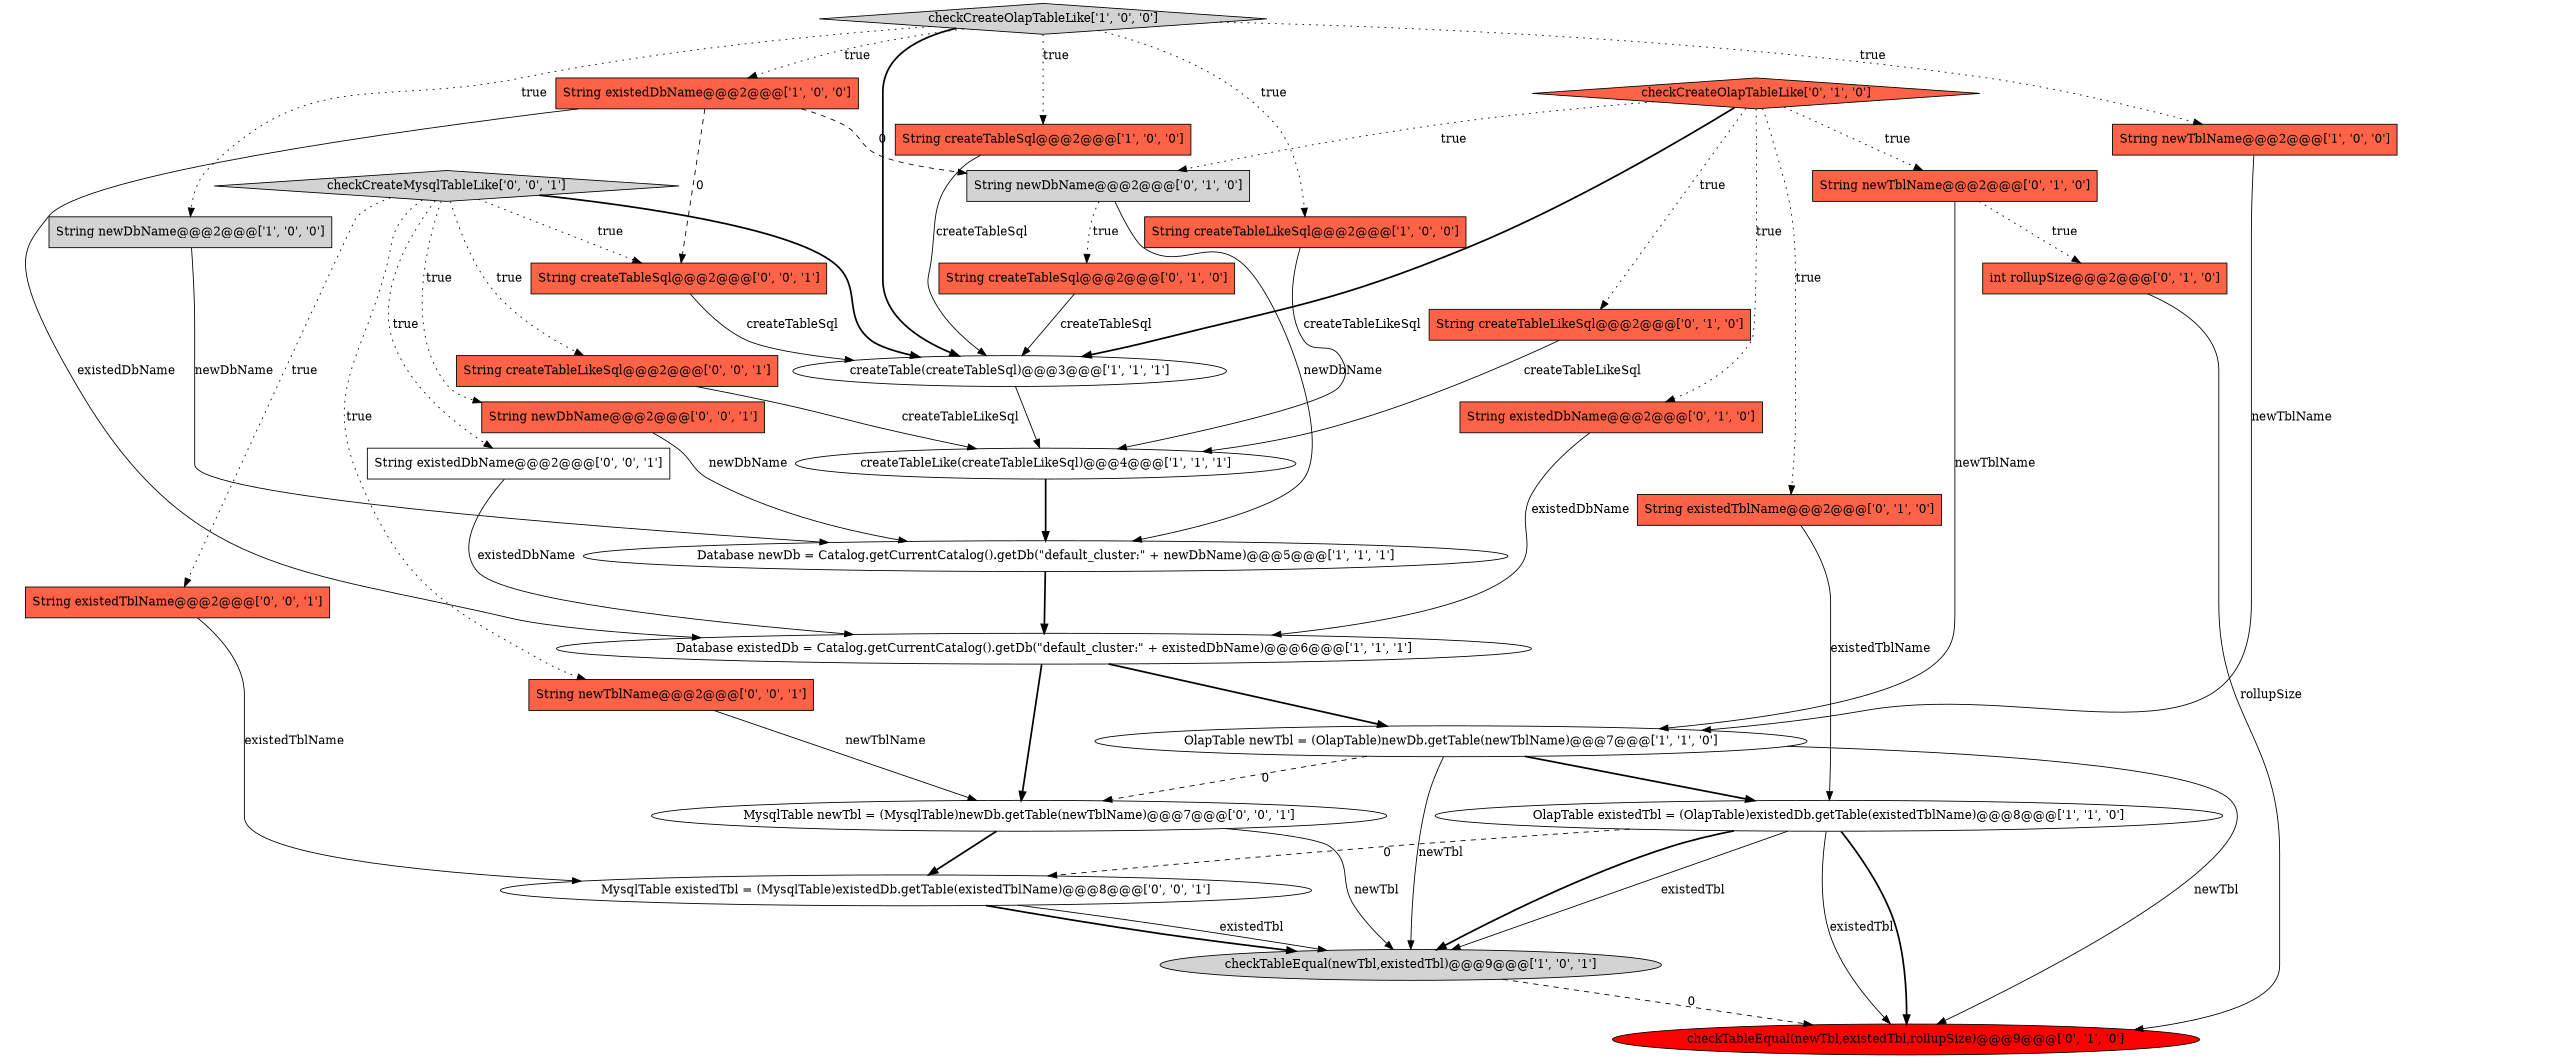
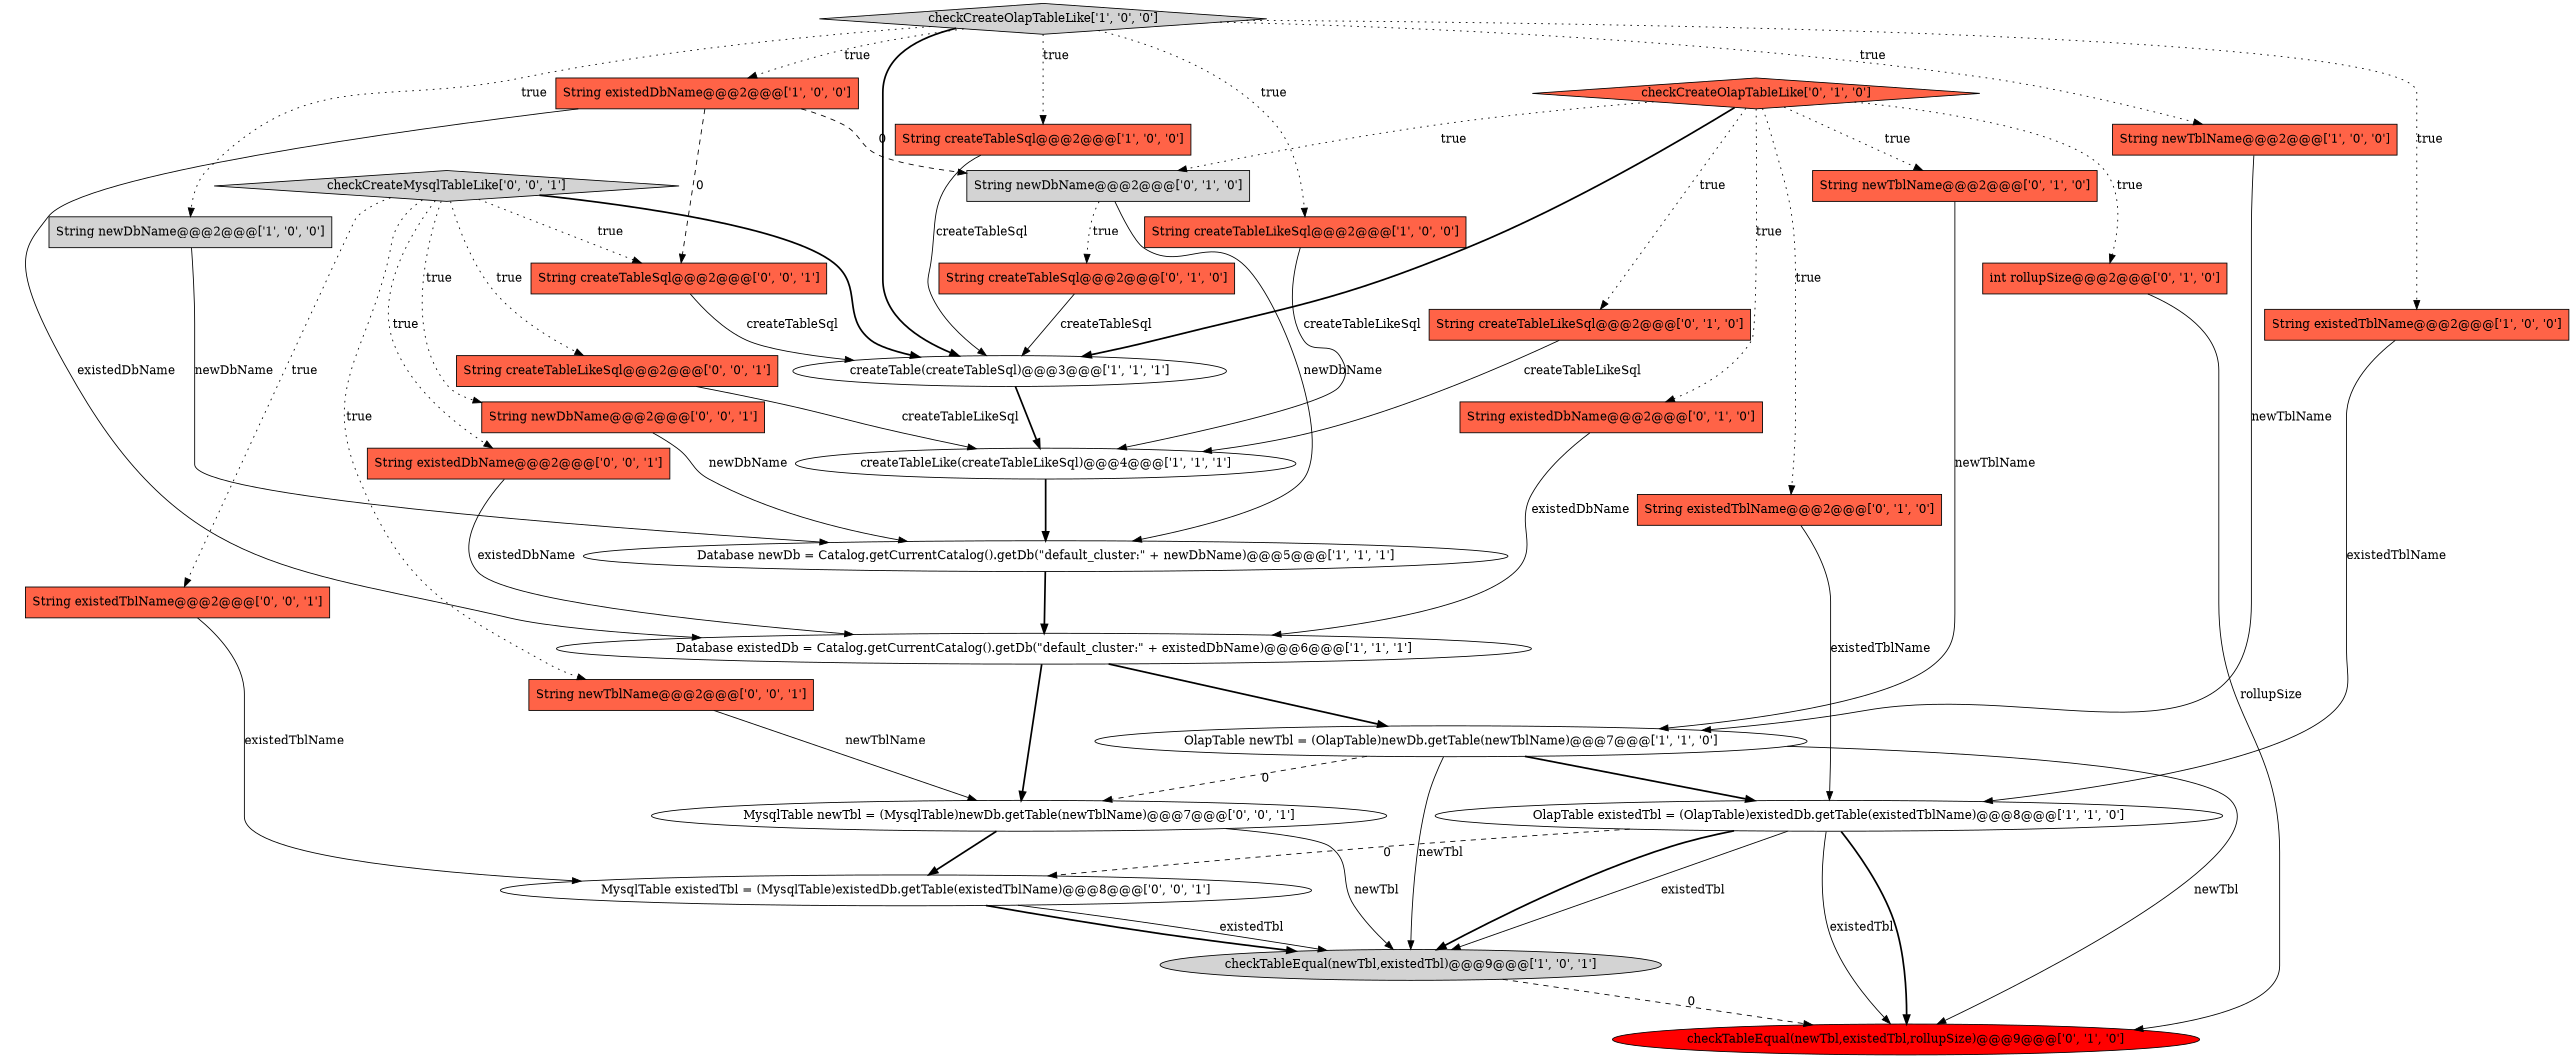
  digraph {
    node [fillcolor=tomato shape=box style=filled]
    edge [style=solid]
    n1 [fillcolor=white label="createTable(createTableSql)@@@3@@@['1', '1', '1']" shape=ellipse]
    n2 [fillcolor=white label="createTableLike(createTableLikeSql)@@@4@@@['1', '1', '1']" shape=ellipse]
    n3 [fillcolor=white label="Database newDb = Catalog.getCurrentCatalog().getDb(\"default_cluster:\" + newDbName)@@@5@@@['1', '1', '1']" shape=ellipse]
    n4 [label="String existedTblName@@@2@@@['0', '0', '1']"]
    n5 [fillcolor=white label="MysqlTable existedTbl = (MysqlTable)existedDb.getTable(existedTblName)@@@8@@@['0', '0', '1']" shape=ellipse]
    n6 [fillcolor=lightgray label="checkTableEqual(newTbl,existedTbl)@@@9@@@['1', '0', '1']" shape=ellipse]
    n7 [label="String newTblName@@@2@@@['0', '1', '0']"]
    n8 [fillcolor=white label="OlapTable newTbl = (OlapTable)newDb.getTable(newTblName)@@@7@@@['1', '1', '0']" shape=ellipse]
    n9 [fillcolor=red label="checkTableEqual(newTbl,existedTbl,rollupSize)@@@9@@@['0', '1', '0']" shape=ellipse]
    n10 [fillcolor=white label="MysqlTable newTbl = (MysqlTable)newDb.getTable(newTblName)@@@7@@@['0', '0', '1']" shape=ellipse]
    n11 [fillcolor=white label="OlapTable existedTbl = (OlapTable)existedDb.getTable(existedTblName)@@@8@@@['1', '1', '0']" shape=ellipse]
    n12 [label="String existedDbName@@@2@@@['1', '0', '0']"]
    n13 [fillcolor=lightgray label="String newDbName@@@2@@@['0', '1', '0']"]
    n14 [fillcolor=white label="Database existedDb = Catalog.getCurrentCatalog().getDb(\"default_cluster:\" + existedDbName)@@@6@@@['1', '1', '1']" shape=ellipse]
    n15 [label="String createTableSql@@@2@@@['0', '0', '1']"]
    n16 [label="String createTableSql@@@2@@@['0', '1', '0']"]
    n17 [label="String createTableLikeSql@@@2@@@['0', '0', '1']"]
    n18 [label="String newTblName@@@2@@@['1', '0', '0']"]
    n19 [fillcolor=lightgray label="checkCreateMysqlTableLike['0', '0', '1']" shape=diamond]
    n20 [label="String newDbName@@@2@@@['0', '0', '1']"]
    n21 [label="String newTblName@@@2@@@['0', '0', '1']"]
-   n22 [fillcolor=white label="String existedDbName@@@2@@@['0', '0', '1']"]
+   n22 [label="String existedDbName@@@2@@@['0', '0', '1']"]
    n23 [fillcolor=lightgray label="checkCreateOlapTableLike['1', '0', '0']" shape=diamond]
    n24 [fillcolor=lightgray label="String newDbName@@@2@@@['1', '0', '0']"]
    n25 [label="String createTableSql@@@2@@@['1', '0', '0']"]
+   n26 [label="String existedTblName@@@2@@@['1', '0', '0']"]
    n27 [label="String createTableLikeSql@@@2@@@['1', '0', '0']"]
    n28 [label="int rollupSize@@@2@@@['0', '1', '0']"]
    n29 [label="checkCreateOlapTableLike['0', '1', '0']" shape=diamond]
    n30 [label="String existedDbName@@@2@@@['0', '1', '0']"]
    n31 [label="String createTableLikeSql@@@2@@@['0', '1', '0']"]
    n32 [label="String existedTblName@@@2@@@['0', '1', '0']"]
-   n1 -> n2
+   n1 -> n2 [style=bold]
    n2 -> n3 [style=bold]
    n3 -> n14 [style=bold]
    n4 -> n5 [label=existedTblName]
    n5 -> n6 [style=bold]
    n5 -> n6 [label=existedTbl]
    n6 -> n9 [label=0 style=dashed]
    n7 -> n8 [label=newTblName]
    n8 -> n6 [label=newTbl]
    n8 -> n9 [label=newTbl]
    n8 -> n10 [label=0 style=dashed]
    n8 -> n11 [style=bold]
    n10 -> n5 [style=bold]
    n10 -> n6 [label=newTbl]
    n11 -> n5 [label=0 style=dashed]
    n11 -> n6 [style=bold]
    n11 -> n6 [label=existedTbl]
    n11 -> n9 [label=existedTbl]
    n11 -> n9 [style=bold]
    n12 -> n13 [label=0 style=dashed]
    n12 -> n14 [label=existedDbName]
    n12 -> n15 [label=0 style=dashed]
    n13 -> n3 [label=newDbName]
    n13 -> n16 [label=true style=dotted]
    n14 -> n8 [style=bold]
    n14 -> n10 [style=bold]
    n15 -> n1 [label=createTableSql]
    n16 -> n1 [label=createTableSql]
    n17 -> n2 [label=createTableLikeSql]
    n18 -> n8 [label=newTblName]
    n19 -> n1 [style=bold]
    n19 -> n4 [label=true style=dotted]
    n19 -> n15 [label=true style=dotted]
    n19 -> n17 [label=true style=dotted]
    n19 -> n20 [label=true style=dotted]
    n19 -> n21 [label=true style=dotted]
    n19 -> n22 [label=true style=dotted]
    n20 -> n3 [label=newDbName]
    n21 -> n10 [label=newTblName]
    n22 -> n14 [label=existedDbName]
    n23 -> n1 [style=bold]
    n23 -> n12 [label=true style=dotted]
    n23 -> n18 [label=true style=dotted]
    n23 -> n24 [label=true style=dotted]
    n23 -> n25 [label=true style=dotted]
+   n23 -> n26 [label=true style=dotted]
    n23 -> n27 [label=true style=dotted]
    n24 -> n3 [label=newDbName]
    n25 -> n1 [label=createTableSql]
+   n26 -> n11 [label=existedTblName]
    n27 -> n2 [label=createTableLikeSql]
    n28 -> n9 [label=rollupSize]
    n29 -> n1 [style=bold]
    n29 -> n7 [label=true style=dotted]
    n29 -> n13 [label=true style=dotted]
-   n7 -> n28 [label=true style=dotted]
+   n29 -> n28 [label=true style=dotted]
    n29 -> n30 [label=true style=dotted]
    n29 -> n31 [label=true style=dotted]
    n29 -> n32 [label=true style=dotted]
    n30 -> n14 [label=existedDbName]
    n31 -> n2 [label=createTableLikeSql]
    n32 -> n11 [label=existedTblName]
  }
